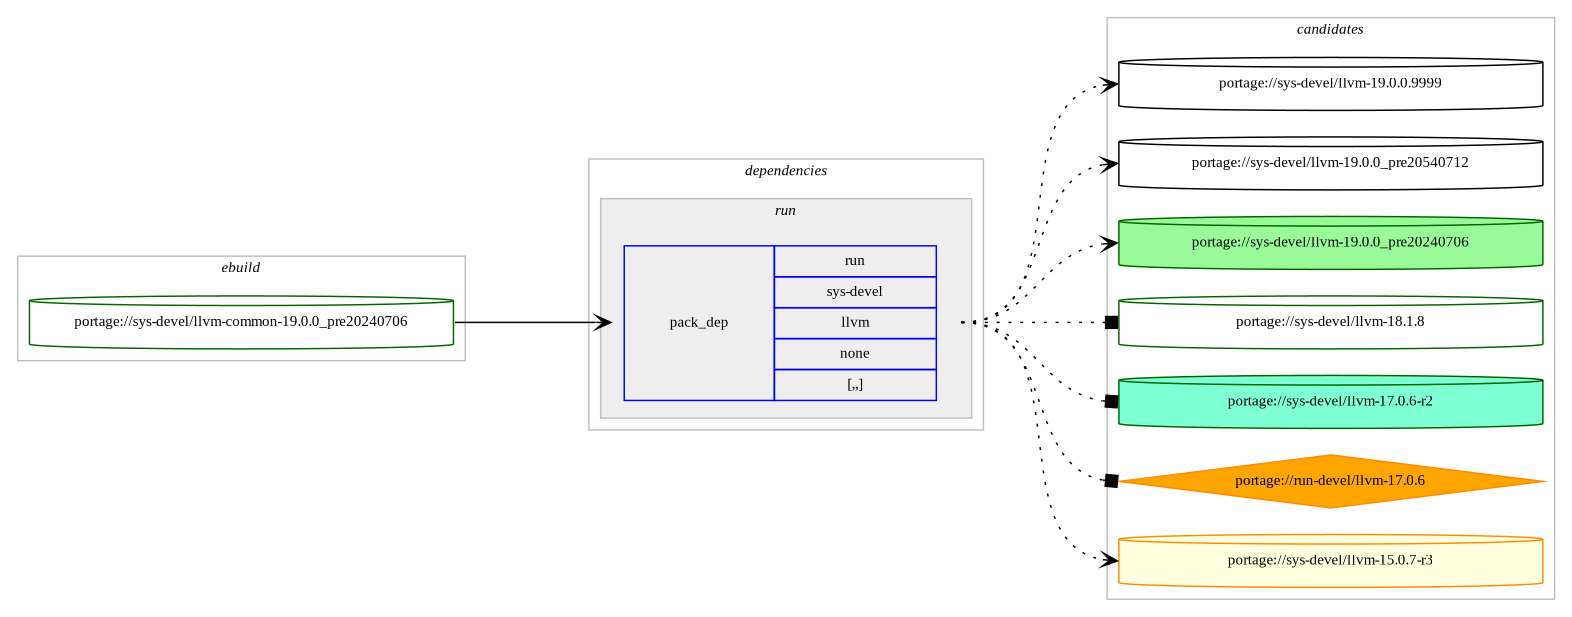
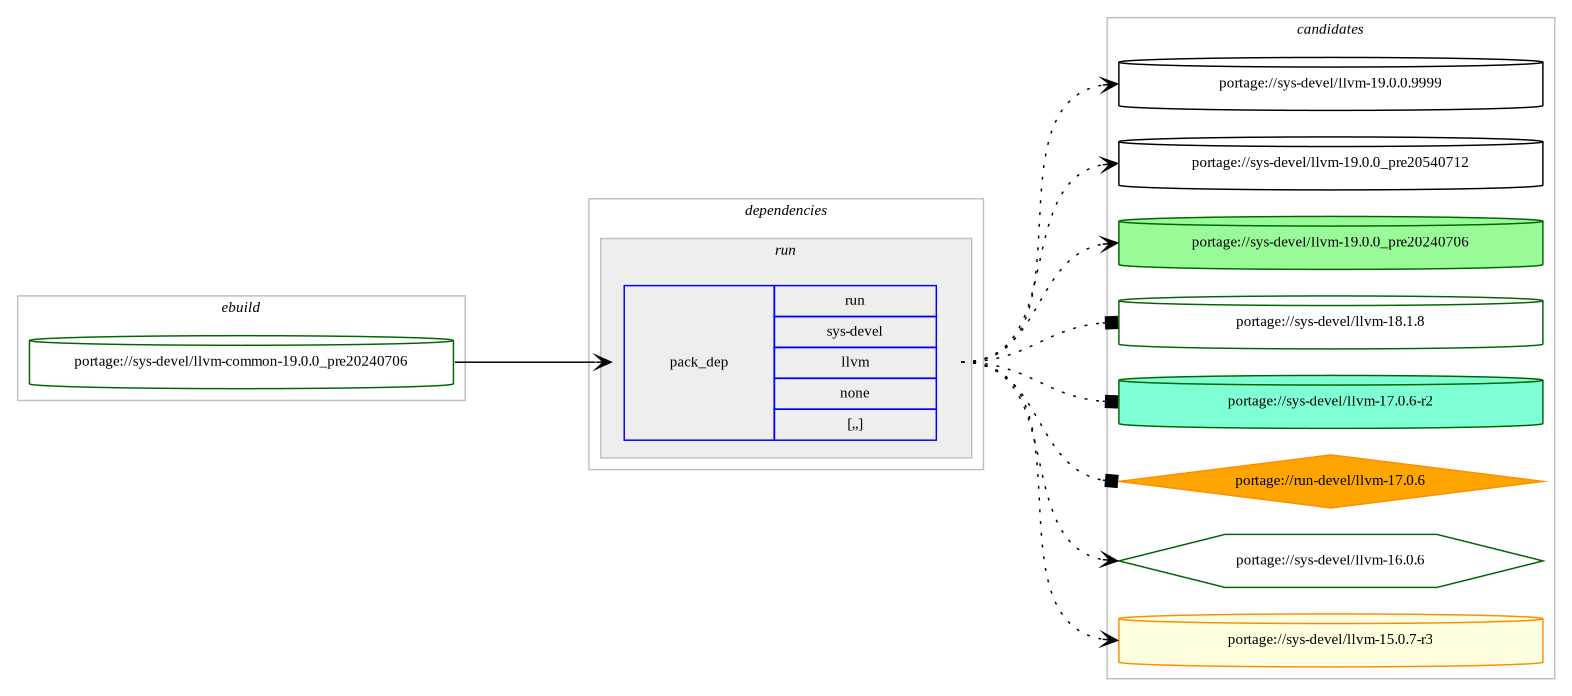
  digraph {
    compound=true
    concentrate=true
    fontname="Liberation Serif"
    fontsize=10
    newrank=true
    rankdir=LR
    ranksep=1.5
    node [color=darkgreen fillcolor=white fontname="Liberation Serif" fontsize=10 shape=cylinder style=filled]
    edge [arrowhead=vee fontname="Liberation Serif" headport=w style=dotted tailport=e weight=100]
    n1 [label="portage://sys-devel/llvm-common-19.0.0_pre20240706" width=4]
    n2 [color=blue label=<<TABLE BORDER="0" CELLBORDER="1" CELLSPACING="0" CELLPADDING="4" WIDTH="220"><TR><TD ROWSPAN="6" CELLPADDING="30">pack_dep</TD></TR><TR><TD WIDTH="110">run</TD></TR><TR><TD>sys-devel</TD></TR><TR><TD>llvm</TD></TR><TR><TD>none</TD></TR><TR><TD>[,,]</TD></TR></TABLE>> shape=none fillcolor="" style=""]
    n3 [color=black label="portage://sys-devel/llvm-19.0.0.9999" width=4]
    n4 [color=black label="portage://sys-devel/llvm-19.0.0_pre20540712" width=4]
    n5 [fillcolor=palegreen label="portage://sys-devel/llvm-19.0.0_pre20240706" width=4]
    n6 [label="portage://sys-devel/llvm-18.1.8" width=4]
    n7 [fillcolor=aquamarine label="portage://sys-devel/llvm-17.0.6-r2" width=4]
    n8 [color=darkorange fillcolor=orange label="portage://run-devel/llvm-17.0.6" shape=diamond width=4]
+   n9 [label="portage://sys-devel/llvm-16.0.6" shape=hexagon width=4]
    n10 [color=darkorange fillcolor=lightyellow label="portage://sys-devel/llvm-15.0.7-r3" width=4]
    subgraph cluster_1 {
      color=gray
      label=<<i>dependencies</i>>
      subgraph cluster_2 {
        color=gray
        fillcolor="#eeeeee"
        label=<<i>compile</i>>
        style=filled
      }
      subgraph cluster_3 {
        color=gray
        fillcolor="#eeeeee"
        label=<<i>compile and run</i>>
        style=filled
      }
      subgraph cluster_4 {
        color=gray
        fillcolor="#eeeeee"
        label=<<i>run</i>>
        style=filled
        subgraph sub_5 {
          color=gray
          fillcolor="#eeeeee"
          label=<<i>run</i>>
          style=filled
          n2
        }
      }
    }
    subgraph cluster_6 {
      color=gray
      label=<<i>ebuild</i>>
      rank=same
      n1
    }
    subgraph cluster_7 {
      color=gray
      label=<<i>candidates</i>>
      rank=same
      subgraph sub_8 {
        color=black
        label=<<i>candidates</i>>
        nodesep=1
        rank=same
        n3
        n4
        n5
        n6
        n7
        n8
+       n9
        n10
      }
    }
    n1 -> n2 [style=solid weight=20]
    n2 -> n3
    n2 -> n4
    n2 -> n5
    n2 -> n6 [arrowhead=box]
    n2 -> n7 [arrowhead=box]
    n2 -> n8 [arrowhead=box]
+   n2 -> n9
    n2 -> n10
  }
